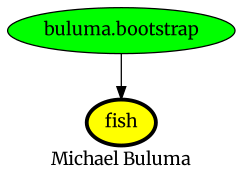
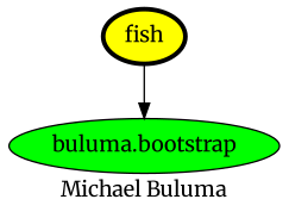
  digraph {
    label="Michael Buluma"
    fontname=Merriweather
    node [style=filled fontname=Merriweather]
    fish [fillcolor=yellow penwidth=3]
    "buluma.bootstrap" [fillcolor=green]
-   "buluma.bootstrap" -> fish [fontname=Merriweather]
+   fish -> "buluma.bootstrap" [fontname=Merriweather]
  }
